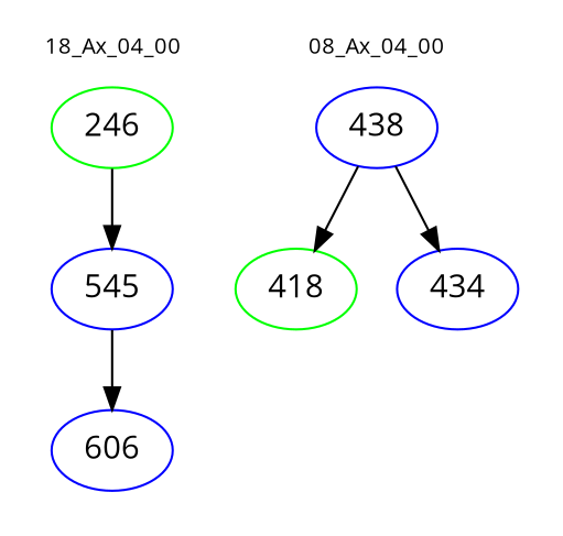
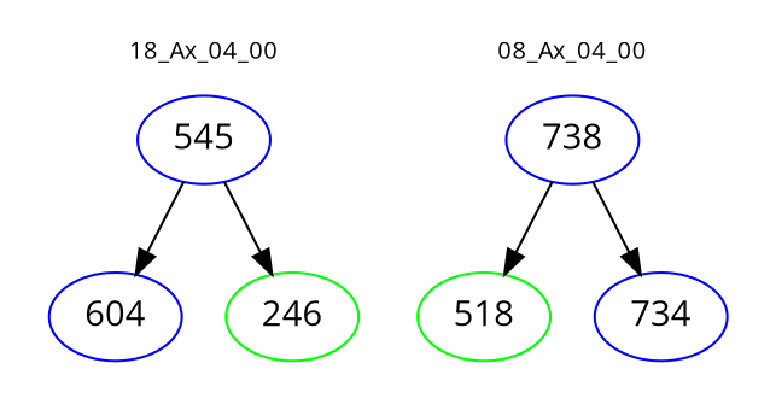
  digraph {
    fontname="Open Sans"
    node [color=blue fontname="Open Sans"]
    edge [color=black fontname="Open Sans"]
    n1 [label=545]
-   n2 [label=606]
+   n2 [label=604]
    n3 [color=green label=246]
-   n4 [label=438]
-   n5 [color=green label=418]
-   n6 [label=434]
+   n4 [label=738]
+   n5 [color=green label=518]
+   n6 [label=734]
    subgraph cluster_1 {
      color=white
      fontsize=10
      label="18_Ax_04_00"
      n1
      n2
      n3
    }
    subgraph cluster_2 {
      color=white
      fontsize=10
      label="08_Ax_04_00"
      n4
      n5
      n6
    }
    n1 -> n2
-   n3 -> n1
+   n1 -> n3
    n4 -> n5
    n4 -> n6
  }
